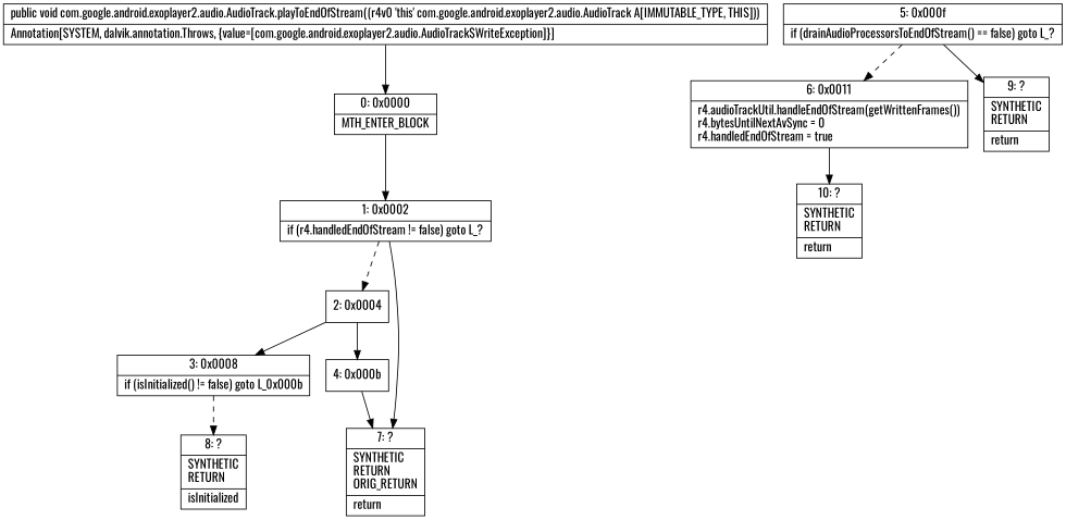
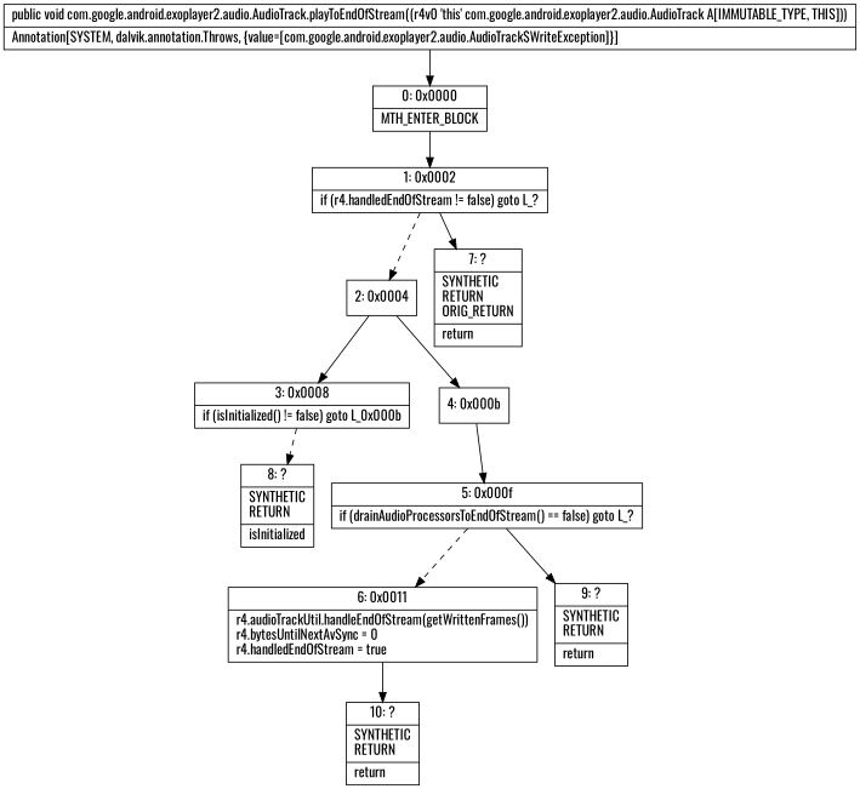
  digraph {
    fontname=Oswald
    node [fontname=Oswald shape=record]
    edge [fontname=Oswald]
    n1 [label="{0\:\ 0x0000|MTH_ENTER_BLOCK\l}"]
    n2 [label="{1\:\ 0x0002|if (r4.handledEndOfStream != false) goto L_?\l}"]
    n3 [label="{2\:\ 0x0004}"]
    n4 [label="{7\:\ ?|SYNTHETIC\lRETURN\lORIG_RETURN\l|return\l}"]
    n5 [label="{3\:\ 0x0008|if (isInitialized() != false) goto L_0x000b\l}"]
    n6 [label="{4\:\ 0x000b}"]
    n7 [label="{8\:\ ?|SYNTHETIC\lRETURN\l|isInitialized\l}"]
    n8 [label="{5\:\ 0x000f|if (drainAudioProcessorsToEndOfStream() == false) goto L_?\l}"]
    n9 [label="{6\:\ 0x0011|r4.audioTrackUtil.handleEndOfStream(getWrittenFrames())\lr4.bytesUntilNextAvSync = 0\lr4.handledEndOfStream = true\l}"]
    n10 [label="{9\:\ ?|SYNTHETIC\lRETURN\l|return\l}"]
    n11 [label="{10\:\ ?|SYNTHETIC\lRETURN\l|return\l}"]
    n12 [label="{public void com.google.android.exoplayer2.audio.AudioTrack.playToEndOfStream((r4v0 'this' com.google.android.exoplayer2.audio.AudioTrack A[IMMUTABLE_TYPE, THIS]))  | Annotation[SYSTEM, dalvik.annotation.Throws, \{value=[com.google.android.exoplayer2.audio.AudioTrack$WriteException]\}]\l}"]
    n1 -> n2
    n2 -> n3 [style=dashed]
    n2 -> n4
    n3 -> n5
    n3 -> n6
    n5 -> n7 [style=dashed]
-   n6 -> n4
+   n6 -> n8
    n8 -> n9 [style=dashed]
    n8 -> n10
    n9 -> n11
    n12 -> n1
  }
